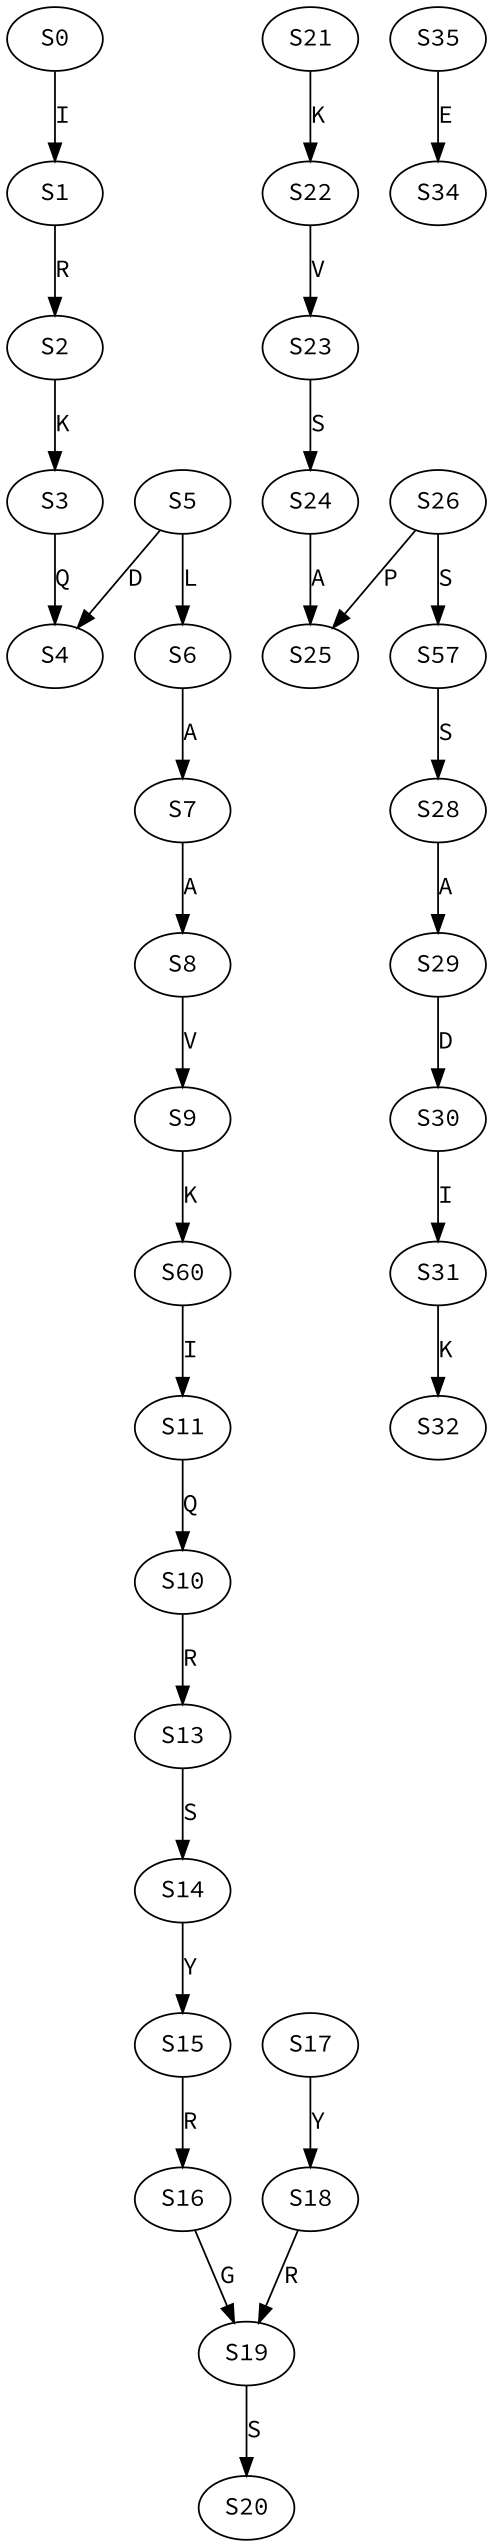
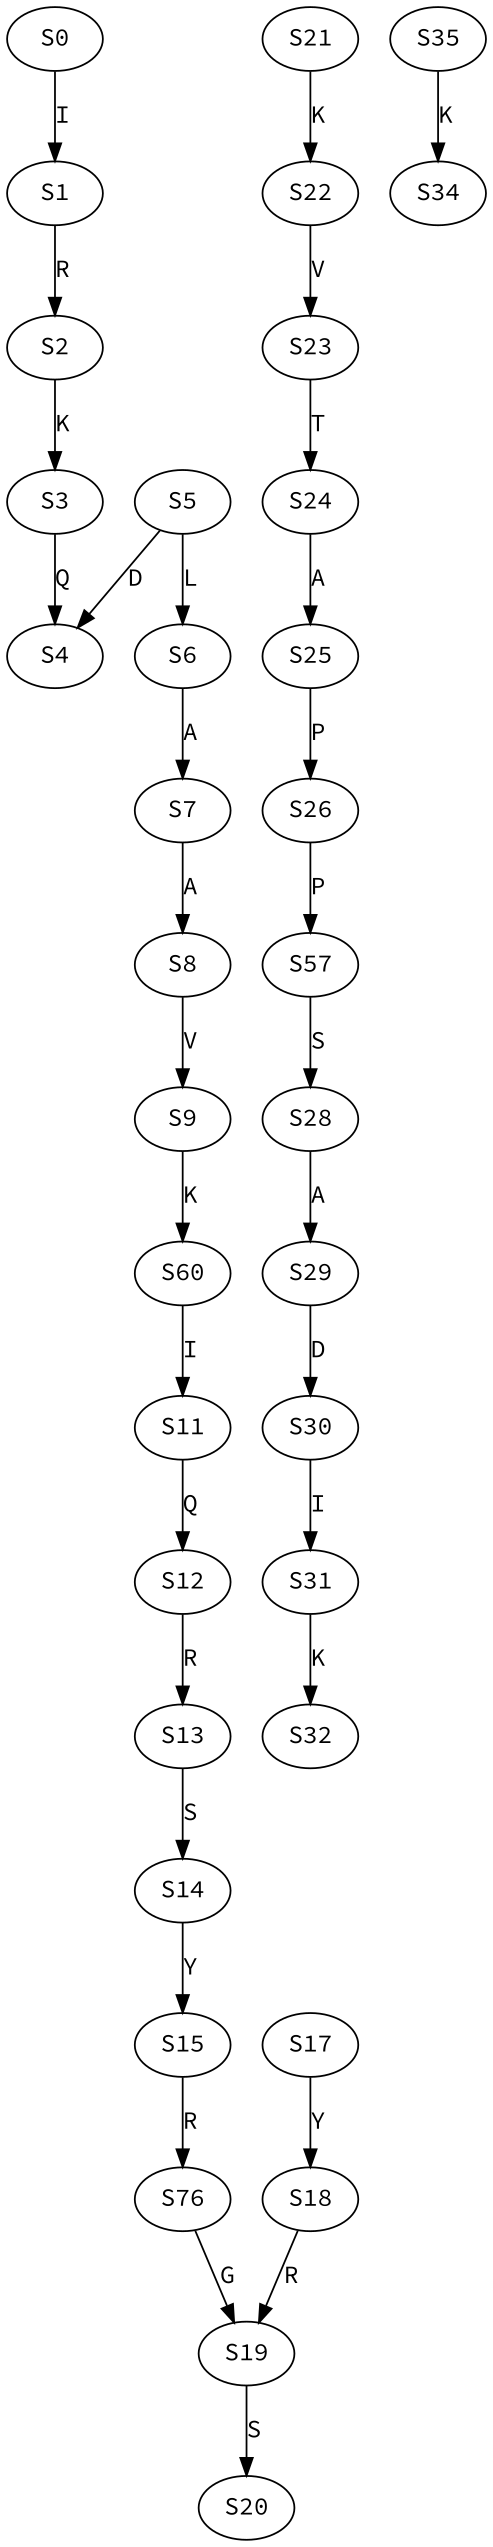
  strict digraph {
    fontname="Source Code Pro"
    node [fontname="Source Code Pro"]
    edge [fontname="Source Code Pro"]
    S0
    S1
    S2
    S3
    S4
    S5
    S6
    S7
    S8
    S9
    n11 [label=S60]
    S11
-   S12 [label=S10]
+   S12
    S13
    S14
    S15
-   S16
+   S16 [label=S76]
    S19
    S17
    S18
    S20
    S21
    S22
    S23
    S24
    S25
    S26
    n28 [label=S57]
    S28
    S29
    S30
    S31
    S32
    n34 [label=S34]
    S35
    S0 -> S1 [label=I]
    S1 -> S2 [label=R]
    S2 -> S3 [label=K]
    S3 -> S4 [label=Q]
    S5 -> S4 [label=D]
    S5 -> S6 [label=L]
    S6 -> S7 [label=A]
    S7 -> S8 [label=A]
    S8 -> S9 [label=V]
    S9 -> n11 [label=K]
    n11 -> S11 [label=I]
    S11 -> S12 [label=Q]
    S12 -> S13 [label=R]
    S13 -> S14 [label=S]
    S14 -> S15 [label=Y]
    S15 -> S16 [label=R]
    S16 -> S19 [label=G]
    S19 -> S20 [label=S]
    S17 -> S18 [label=Y]
    S18 -> S19 [label=R]
    S21 -> S22 [label=K]
    S22 -> S23 [label=V]
-   S23 -> S24 [label=S]
+   S23 -> S24 [label=T]
    S24 -> S25 [label=A]
-   S26 -> S25 [label=P]
-   S26 -> n28 [label=S]
+   S25 -> S26 [label=P]
+   S26 -> n28 [label=P]
    n28 -> S28 [label=S]
    S28 -> S29 [label=A]
    S29 -> S30 [label=D]
    S30 -> S31 [label=I]
    S31 -> S32 [label=K]
-   S35 -> n34 [label=E]
+   S35 -> n34 [label=K]
  }
